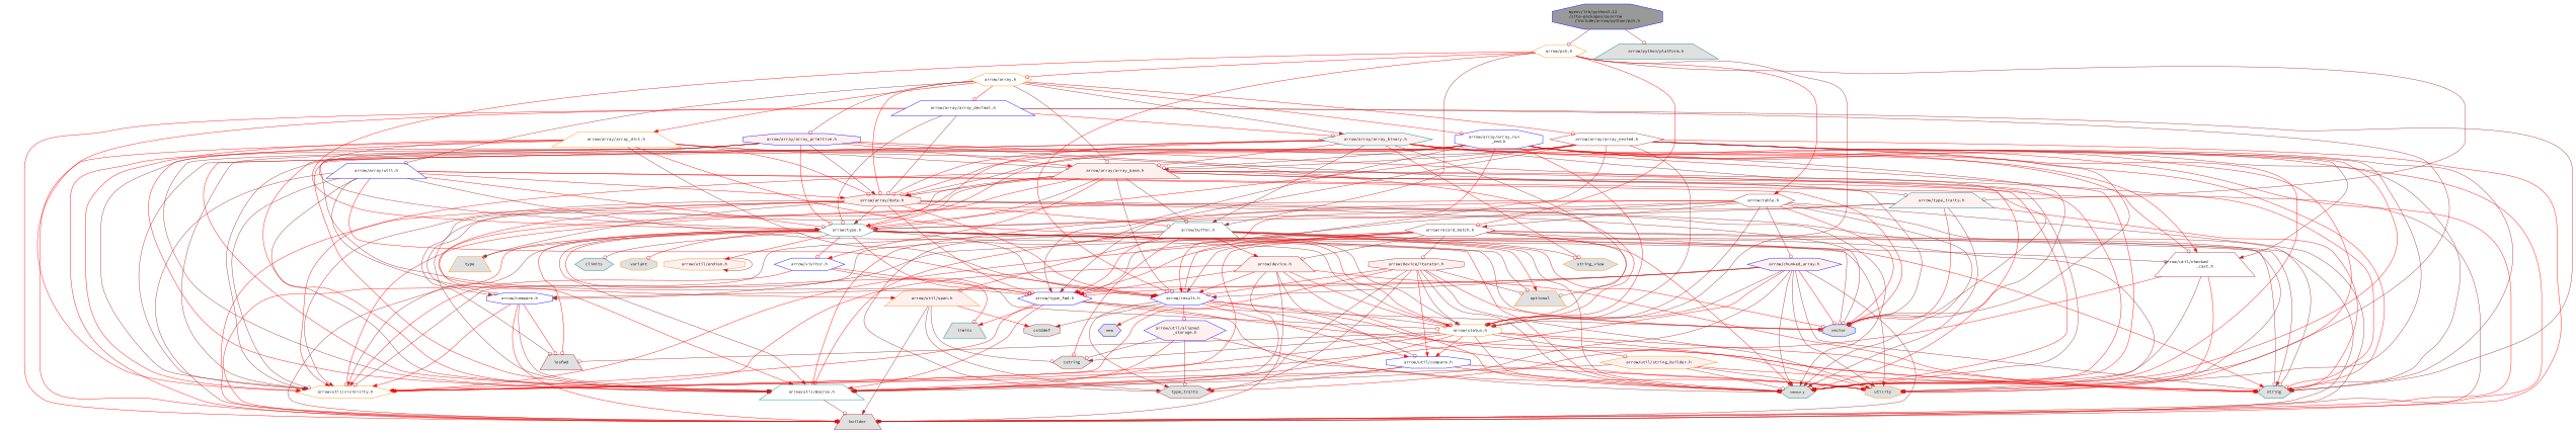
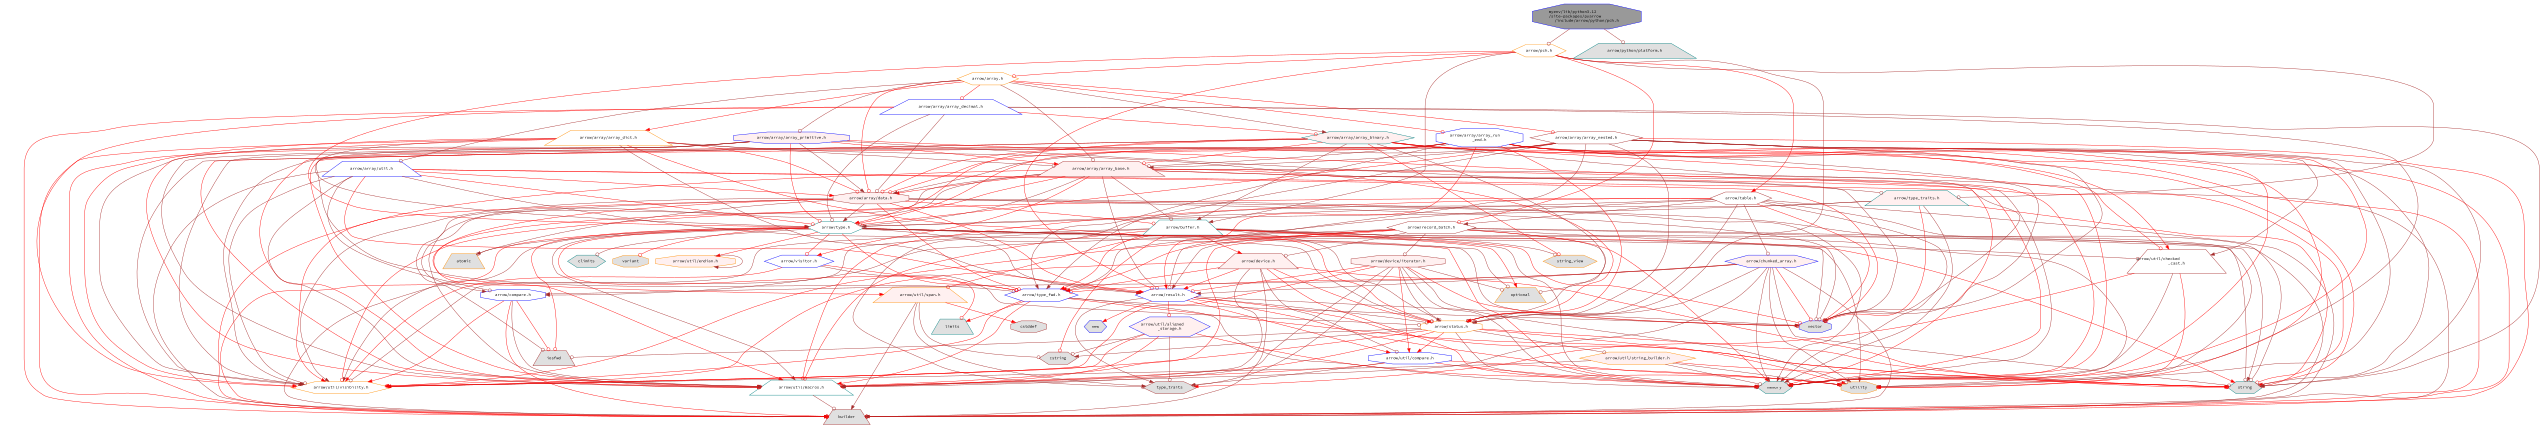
  digraph {
    fontname="Source Code Pro"
    node [color=blue fillcolor=white fontname="Source Code Pro" fontsize=10 shape=hexagon style=filled]
    edge [arrowhead=odot color=brown fontname="Source Code Pro" fontsize=10 labelfontname=Helvetica labelfontsize=10 style=solid]
    n1 [fillcolor=grey60 fontcolor=black height=0.2 label="myenv/lib/python3.12\l/site-packages/pyarrow\l/include/arrow/python/pch.h" shape=octagon width=0.4]
    n2 [color=darkorange height=0.2 label="arrow/pch.h" width=0.4]
    n3 [color=teal fillcolor="#E0E0E0" height=0.2 label="arrow/python/platform.h" shape=trapezium width=0.4]
    n4 [color=darkorange height=0.2 label="arrow/array.h" width=0.4]
    n5 [color=teal height=0.2 label="arrow/buffer.h" shape=trapezium width=0.4]
    n6 [height=0.2 label="arrow/result.h" width=0.4]
    n7 [color=darkorange height=0.2 label="arrow/status.h" shape=octagon width=0.4]
    n8 [color=teal height=0.2 label="arrow/type.h" width=0.4]
    n9 [color=teal fillcolor="#FFF0F0" height=0.2 label="arrow/type_traits.h" shape=trapezium width=0.4]
    n10 [color=brown height=0.2 label="arrow/record_batch.h" width=0.4]
    n11 [color=brown height=0.2 label="arrow/table.h" width=0.4]
    n12 [color=brown fillcolor="#FFF0F0" height=0.2 label="arrow/array/array_base.h" shape=trapezium width=0.4]
    n13 [color=brown fillcolor="#FFF0F0" height=0.2 label="arrow/array/data.h" shape=octagon width=0.4]
    n14 [color=teal fillcolor="#FFF0F0" height=0.2 label="arrow/array/array_binary.h" width=0.4]
    n15 [height=0.2 label="arrow/array/array_decimal.h" shape=trapezium width=0.4]
    n16 [color=darkorange height=0.2 label="arrow/array/array_dict.h" shape=trapezium width=0.4]
    n17 [color=brown height=0.2 label="arrow/array/array_nested.h" width=0.4]
    n18 [fillcolor="#FFF0F0" height=0.2 label="arrow/array/array_primitive.h" shape=octagon width=0.4]
    n19 [height=0.2 label="arrow/array/array_run\l_end.h" shape=octagon width=0.4]
    n20 [height=0.2 label="arrow/array/util.h" shape=trapezium width=0.4]
    n21 [color=brown fillcolor="#E0E0E0" height=0.2 label=builder shape=trapezium width=0.4]
    n22 [color=teal fillcolor="#E0E0E0" height=0.2 label=memory width=0.4]
    n23 [color=teal fillcolor="#E0E0E0" height=0.2 label=string width=0.4]
    n24 [fillcolor="#E0E0E0" height=0.2 label=vector shape=octagon width=0.4]
    n25 [color=teal height=0.2 label="arrow/util/macros.h" shape=trapezium width=0.4]
    n26 [color=darkorange height=0.2 label="arrow/util/visibility.h" width=0.4]
    n27 [color=darkorange fillcolor="#E0E0E0" height=0.2 label=utility shape=octagon width=0.4]
    n28 [height=0.2 label="arrow/type_fwd.h" width=0.4]
    n29 [color=darkorange fillcolor="#FFF0F0" height=0.2 label="arrow/util/span.h" shape=trapezium width=0.4]
    n30 [color=brown fillcolor="#E0E0E0" height=0.2 label=cstring width=0.4]
    n31 [color=darkorange fillcolor="#E0E0E0" height=0.2 label=optional shape=trapezium width=0.4]
    n32 [color=darkorange fillcolor="#E0E0E0" height=0.2 label=string_view width=0.4]
    n33 [color=brown fillcolor="#FFF0F0" height=0.2 label="arrow/device.h" shape=trapezium width=0.4]
    n34 [height=0.2 label="arrow/util/compare.h" shape=octagon width=0.4]
    n35 [color=brown fillcolor="#E0E0E0" height=0.2 label=cstddef shape=octagon width=0.4]
    n36 [fillcolor="#E0E0E0" height=0.2 label=new width=0.4]
    n37 [color=brown fillcolor="#E0E0E0" height=0.2 label=type_traits width=0.4]
    n38 [fillcolor="#FFF0F0" height=0.2 label="arrow/util/aligned\l_storage.h" width=0.4]
    n39 [color=brown fillcolor="#E0E0E0" height=0.2 label=iosfwd shape=trapezium width=0.4]
    n40 [color=darkorange fillcolor="#FFF0F0" height=0.2 label="arrow/util/string_builder.h" width=0.4]
    n41 [height=0.2 label="arrow/visitor.h" width=0.4]
-   n42 [color=darkorange fillcolor="#E0E0E0" height=0.2 label=type shape=trapezium width=0.4]
+   n42 [color=darkorange fillcolor="#E0E0E0" height=0.2 label=atomic shape=trapezium width=0.4]
    n43 [color=teal fillcolor="#E0E0E0" height=0.2 label=limits shape=trapezium width=0.4]
    n44 [color=teal fillcolor="#E0E0E0" height=0.2 label=climits width=0.4]
    n45 [color=darkorange fillcolor="#E0E0E0" height=0.2 label=variant shape=octagon width=0.4]
    n46 [color=brown height=0.2 label="arrow/util/checked\l_cast.h" shape=trapezium width=0.4]
    n47 [color=darkorange fillcolor="#FFF0F0" height=0.2 label="arrow/util/endian.h" shape=octagon width=0.4]
    n48 [height=0.2 label="arrow/compare.h" shape=octagon width=0.4]
    n49 [color=brown fillcolor="#FFF0F0" height=0.2 label="arrow/device/iterator.h" shape=octagon width=0.4]
    n50 [fillcolor="#FFF0F0" height=0.2 label="arrow/chunked_array.h" width=0.4]
    n1 -> n2
    n1 -> n3
    n2 -> n4 [color=red]
    n2 -> n5 [arrowhead=normal]
    n2 -> n6 [color=red]
    n2 -> n7
    n2 -> n8 [arrowhead=normal color=red]
    n2 -> n9
    n2 -> n10 [color=red]
    n2 -> n11 [arrowhead=normal color=red]
    n4 -> n12
    n4 -> n13 [color=red]
    n4 -> n14 [arrowhead=normal]
    n4 -> n15 [color=red]
    n4 -> n16 [arrowhead=normal color=red]
    n4 -> n17 [color=red]
    n4 -> n18
    n4 -> n19 [color=red]
    n4 -> n20
    n5 -> n7 [arrowhead=normal]
    n5 -> n21 [arrowhead=normal]
    n5 -> n22 [arrowhead=normal]
    n5 -> n23
    n5 -> n24 [color=red]
    n5 -> n25 [color=red]
    n5 -> n26
    n5 -> n27 [arrowhead=normal]
    n5 -> n28 [arrowhead=normal color=red]
    n5 -> n29 [color=red]
    n5 -> n30 [color=red]
    n5 -> n31 [arrowhead=normal color=red]
    n5 -> n32
    n5 -> n33 [arrowhead=normal color=red]
    n6 -> n7
    n6 -> n23 [arrowhead=normal color=red]
    n6 -> n27 [color=red]
    n6 -> n34 [arrowhead=normal color=red]
-   n6 -> n35 [arrowhead=normal]
+   n6 -> n24 [arrowhead=normal]
    n6 -> n36 [arrowhead=normal color=red]
    n6 -> n37 [arrowhead=normal]
    n6 -> n38 [color=red]
    n7 -> n22
    n7 -> n23 [color=red]
    n7 -> n25 [color=red]
    n7 -> n26 [color=red]
    n7 -> n27 [arrowhead=normal color=red]
    n7 -> n30 [arrowhead=normal]
    n7 -> n34 [arrowhead=normal color=red]
    n7 -> n39
    n7 -> n40
    n8 -> n6 [arrowhead=normal]
    n8 -> n21 [color=red]
    n8 -> n22 [color=red]
    n8 -> n23 [arrowhead=normal color=red]
    n8 -> n24
    n8 -> n25 [arrowhead=normal]
    n8 -> n26 [arrowhead=normal]
    n8 -> n27 [arrowhead=normal]
    n8 -> n28 [color=red]
    n8 -> n31
    n8 -> n39 [color=red]
    n8 -> n41 [color=red]
    n8 -> n42 [arrowhead=normal]
    n8 -> n43 [color=red]
    n8 -> n44
    n8 -> n45 [color=red]
    n8 -> n46
    n8 -> n47 [arrowhead=normal color=red]
    n9 -> n8
    n9 -> n22 [arrowhead=normal]
    n9 -> n23 [color=red]
    n9 -> n24 [color=red]
    n9 -> n37
    n10 -> n6 [arrowhead=normal]
    n10 -> n7
    n10 -> n21
    n10 -> n22 [arrowhead=normal color=red]
    n10 -> n23 [arrowhead=normal]
    n10 -> n24
    n10 -> n25 [color=red]
    n10 -> n26 [color=red]
    n10 -> n28 [arrowhead=normal color=red]
    n10 -> n33
    n10 -> n48 [arrowhead=normal]
    n10 -> n49
    n11 -> n7
    n11 -> n8 [arrowhead=normal]
    n11 -> n10 [arrowhead=normal]
    n11 -> n21
    n11 -> n22 [arrowhead=normal]
    n11 -> n23
    n11 -> n24 [color=red]
    n11 -> n25 [color=red]
    n11 -> n26 [color=red]
    n11 -> n28 [arrowhead=normal]
    n11 -> n50
    n12 -> n5
    n12 -> n6
    n12 -> n7 [arrowhead=normal color=red]
    n12 -> n8
    n12 -> n13 [arrowhead=normal color=red]
    n12 -> n21
    n12 -> n22 [color=red]
    n12 -> n23 [color=red]
    n12 -> n24
    n12 -> n25 [arrowhead=normal color=red]
    n12 -> n26 [arrowhead=normal color=red]
    n12 -> n39
    n12 -> n41 [arrowhead=normal color=red]
    n12 -> n48 [arrowhead=normal]
    n13 -> n5 [color=red]
    n13 -> n6 [arrowhead=normal color=red]
    n13 -> n8 [arrowhead=normal]
    n13 -> n21 [color=red]
    n13 -> n22 [arrowhead=normal]
    n13 -> n24
    n13 -> n25
    n13 -> n26 [arrowhead=normal]
    n13 -> n27
    n13 -> n28 [color=red]
    n13 -> n29 [arrowhead=normal color=red]
    n13 -> n42
    n14 -> n5 [arrowhead=normal]
    n14 -> n8 [arrowhead=normal color=red]
    n14 -> n12 [color=red]
    n14 -> n13 [color=red]
    n14 -> n21 [arrowhead=normal color=red]
    n14 -> n22 [arrowhead=normal color=red]
    n14 -> n23 [arrowhead=normal color=red]
    n14 -> n24
    n14 -> n25 [arrowhead=normal color=red]
    n14 -> n26 [arrowhead=normal]
    n14 -> n31
    n14 -> n32 [color=red]
    n14 -> n46 [color=red]
    n15 -> n8
    n15 -> n13
    n15 -> n14 [color=red]
    n15 -> n21 [arrowhead=normal color=red]
    n15 -> n22
    n15 -> n23 [arrowhead=normal]
    n15 -> n26 [color=red]
    n16 -> n6 [arrowhead=normal]
    n16 -> n7 [color=red]
    n16 -> n8 [arrowhead=normal]
    n16 -> n12
    n16 -> n13 [color=red]
    n16 -> n21 [color=red]
    n16 -> n22
    n16 -> n25 [arrowhead=normal color=red]
    n16 -> n26 [arrowhead=normal color=red]
    n17 -> n6
    n17 -> n7
    n17 -> n8 [color=red]
    n17 -> n12 [arrowhead=normal]
    n17 -> n13 [arrowhead=normal]
    n17 -> n21 [color=red]
    n17 -> n22 [arrowhead=normal color=red]
    n17 -> n23 [arrowhead=normal]
    n17 -> n24
    n17 -> n25 [arrowhead=normal color=red]
    n17 -> n26
    n17 -> n27
    n17 -> n28 [arrowhead=normal]
    n17 -> n46 [arrowhead=normal]
    n18 -> n8 [color=red]
    n18 -> n9
    n18 -> n12 [arrowhead=normal color=red]
    n18 -> n13 [arrowhead=normal]
    n18 -> n21 [arrowhead=normal color=red]
    n18 -> n22 [arrowhead=normal color=red]
    n18 -> n25
    n18 -> n26 [arrowhead=normal]
    n18 -> n28
    n19 -> n6 [arrowhead=normal color=red]
    n19 -> n7 [arrowhead=normal color=red]
    n19 -> n8 [color=red]
    n19 -> n12
    n19 -> n13 [color=red]
    n19 -> n21 [arrowhead=normal color=red]
    n19 -> n22 [color=red]
    n19 -> n23
    n19 -> n24 [arrowhead=normal]
    n19 -> n25 [color=red]
    n19 -> n26 [arrowhead=normal]
    n19 -> n27 [color=red]
    n19 -> n28 [arrowhead=normal]
    n19 -> n46 [arrowhead=normal color=red]
    n20 -> n6 [arrowhead=normal color=red]
    n20 -> n7
    n20 -> n8 [color=red]
    n20 -> n13 [arrowhead=normal color=red]
    n20 -> n21
    n20 -> n22 [color=red]
    n20 -> n24 [color=red]
    n20 -> n25 [arrowhead=normal]
    n20 -> n26
    n20 -> n48
    n25 -> n21
    n28 -> n22
    n28 -> n23 [arrowhead=normal color=red]
    n28 -> n24 [arrowhead=normal]
    n28 -> n25 [arrowhead=normal color=red]
    n28 -> n26 [arrowhead=normal color=red]
    n28 -> n43 [arrowhead=normal color=red]
    n29 -> n21 [arrowhead=normal]
    n29 -> n30
    n29 -> n35 [arrowhead=normal color=red]
    n29 -> n37 [arrowhead=normal]
    n33 -> n6 [arrowhead=normal color=red]
    n33 -> n7 [arrowhead=normal color=red]
    n33 -> n21 [arrowhead=normal]
    n33 -> n22 [arrowhead=normal color=red]
    n33 -> n23 [color=red]
    n33 -> n25
    n33 -> n26 [arrowhead=normal color=red]
    n33 -> n28 [arrowhead=normal color=red]
    n33 -> n34
    n34 -> n22 [color=red]
    n34 -> n25 [arrowhead=normal color=red]
    n34 -> n27 [arrowhead=normal color=red]
    n34 -> n37 [arrowhead=normal]
    n38 -> n25 [color=red]
    n38 -> n27 [arrowhead=normal color=red]
    n38 -> n30
    n38 -> n37
    n40 -> n22
    n40 -> n23 [color=red]
    n40 -> n26 [arrowhead=normal]
    n40 -> n27
    n41 -> n7
    n41 -> n26 [arrowhead=normal color=red]
    n41 -> n28 [color=red]
    n46 -> n22
    n46 -> n27 [arrowhead=normal color=red]
    n46 -> n37 [arrowhead=normal color=red]
    n47 -> n47 [arrowhead=normal]
    n48 -> n21 [color=red]
    n48 -> n25
    n48 -> n26 [arrowhead=normal color=red]
    n48 -> n39 [color=red]
    n49 -> n6 [color=red]
    n49 -> n7
    n49 -> n22
    n49 -> n24 [color=red]
    n49 -> n25 [arrowhead=normal]
    n49 -> n26 [arrowhead=normal color=red]
    n49 -> n27
    n49 -> n31
    n49 -> n34 [arrowhead=normal color=red]
    n49 -> n37
    n50 -> n6 [arrowhead=normal]
    n50 -> n7 [arrowhead=normal]
    n50 -> n21 [arrowhead=normal]
    n50 -> n22 [arrowhead=normal]
    n50 -> n23
    n50 -> n24 [color=red]
    n50 -> n25 [arrowhead=normal]
-   n50 -> n26 [arrowhead=normal color=red]
+   n38 -> n26 [arrowhead=normal color=red]
    n50 -> n27 [arrowhead=normal]
    n50 -> n28 [color=red]
    n50 -> n48 [arrowhead=normal]
  }
